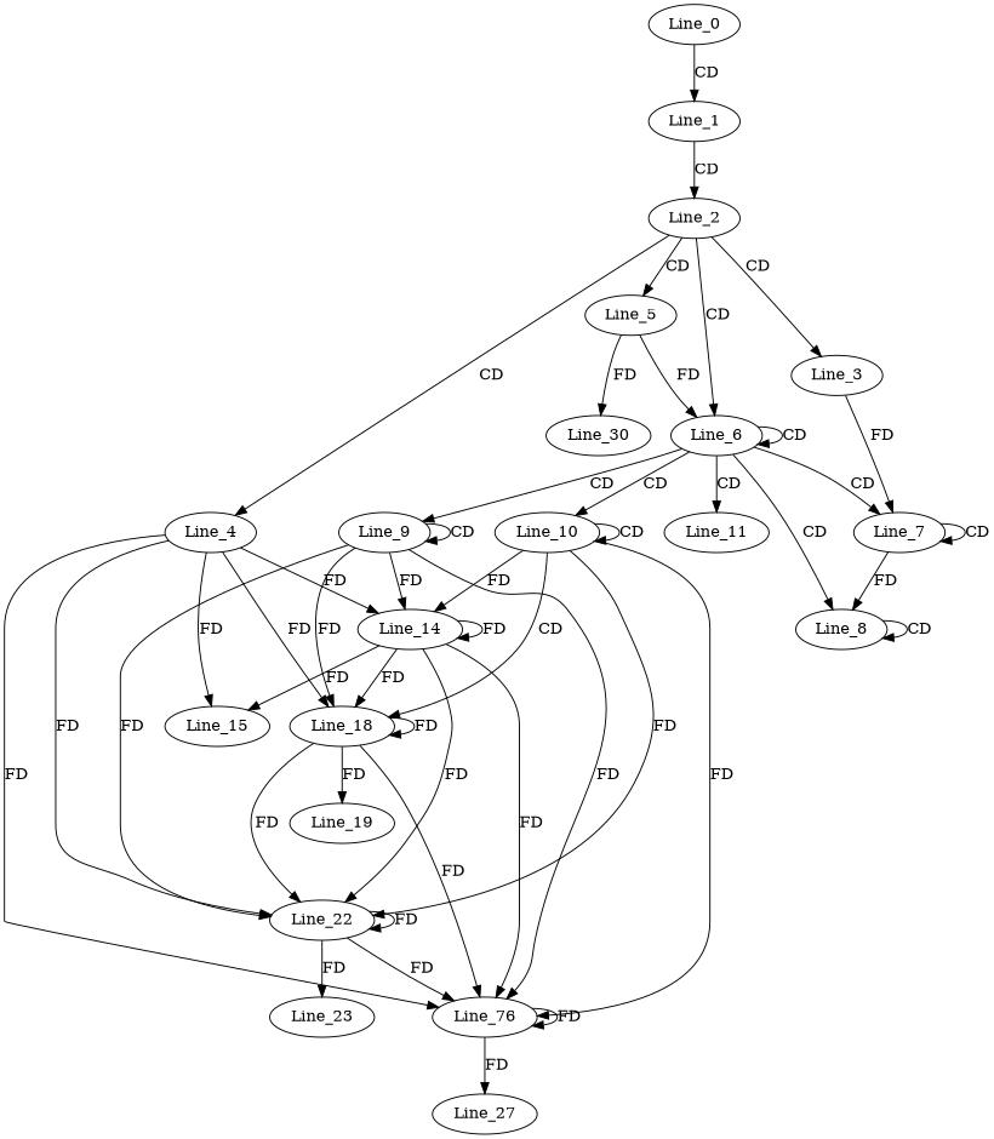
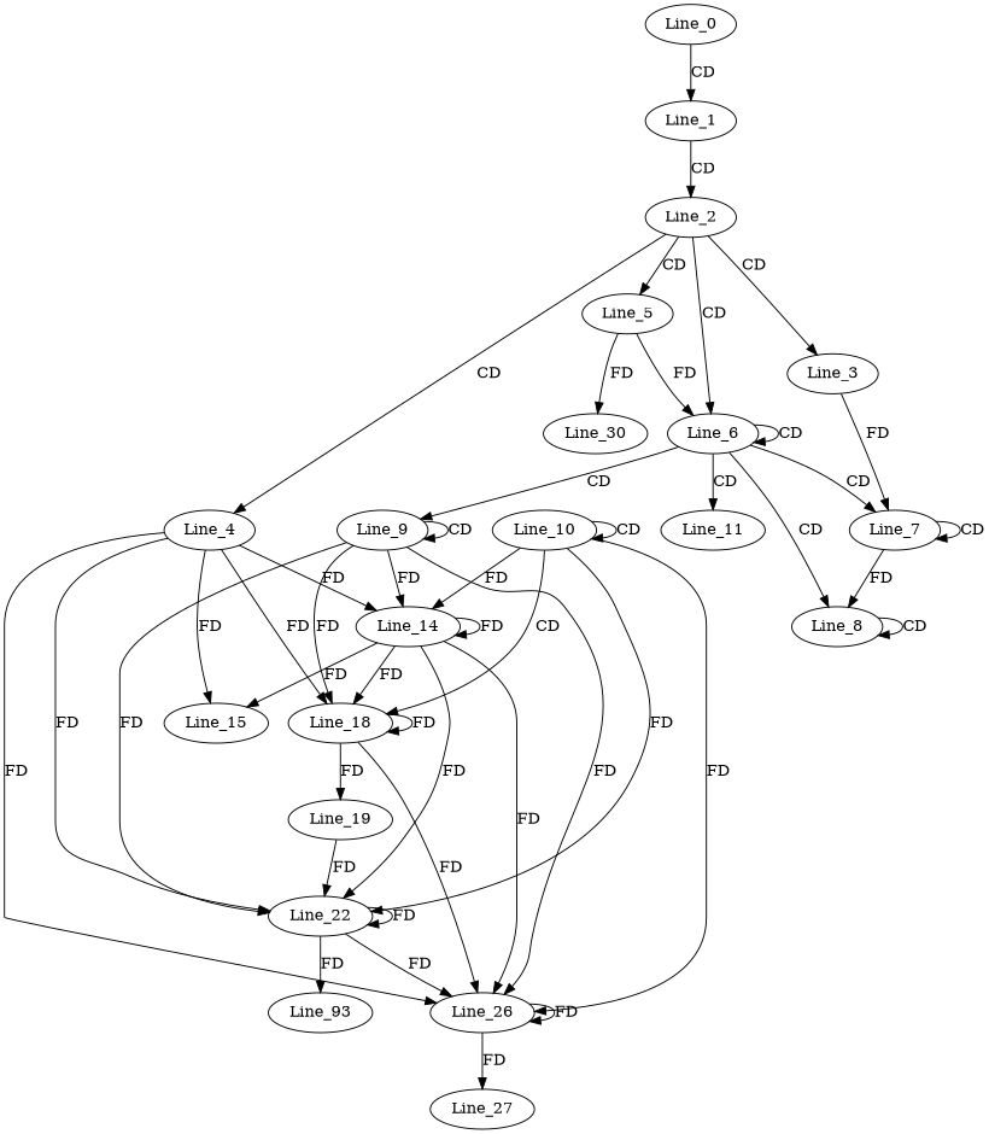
  digraph {
    Line_0
    Line_1
    Line_2
    Line_3
    Line_4
    Line_5
    Line_6
    Line_7
    Line_14
    Line_15
    Line_18
    Line_22
-   Line_26 [label=Line_76]
+   Line_26
    Line_30
    Line_8
    Line_9
    Line_10
    Line_11
    Line_19
-   Line_23
+   Line_23 [label=Line_93]
    Line_27
    Line_0 -> Line_1 [label=CD]
    Line_1 -> Line_2 [label=CD]
    Line_2 -> Line_3 [label=CD]
    Line_2 -> Line_4 [label=CD]
    Line_2 -> Line_5 [label=CD]
    Line_2 -> Line_6 [label=CD]
    Line_3 -> Line_7 [label=FD]
    Line_4 -> Line_14 [label=FD]
    Line_4 -> Line_15 [label=FD]
    Line_4 -> Line_18 [label=FD]
    Line_4 -> Line_22 [label=FD]
    Line_4 -> Line_26 [label=FD]
    Line_5 -> Line_6 [label=FD]
    Line_5 -> Line_30 [label=FD]
    Line_6 -> Line_6 [label=CD]
    Line_6 -> Line_7 [label=CD]
    Line_6 -> Line_8 [label=CD]
    Line_6 -> Line_9 [label=CD]
-   Line_6 -> Line_10 [label=CD]
    Line_6 -> Line_11 [label=CD]
    Line_7 -> Line_7 [label=CD]
    Line_7 -> Line_8 [label=FD]
    Line_14 -> Line_14 [label=FD]
    Line_14 -> Line_15 [label=FD]
    Line_14 -> Line_18 [label=FD]
    Line_14 -> Line_22 [label=FD]
    Line_14 -> Line_26 [label=FD]
    Line_18 -> Line_18 [label=FD]
-   Line_18 -> Line_22 [label=FD]
+   Line_19 -> Line_22 [label=FD]
    Line_18 -> Line_26 [label=FD]
    Line_18 -> Line_19 [label=FD]
    Line_22 -> Line_22 [label=FD]
    Line_22 -> Line_26 [label=FD]
    Line_22 -> Line_23 [label=FD]
    Line_26 -> Line_26 [label=FD]
    Line_26 -> Line_27 [label=FD]
    Line_8 -> Line_8 [label=CD]
    Line_9 -> Line_14 [label=FD]
    Line_9 -> Line_18 [label=FD]
    Line_9 -> Line_22 [label=FD]
    Line_9 -> Line_26 [label=FD]
    Line_9 -> Line_9 [label=CD]
    Line_10 -> Line_14 [label=FD]
    Line_10 -> Line_18 [label=CD]
    Line_10 -> Line_22 [label=FD]
    Line_10 -> Line_26 [label=FD]
    Line_10 -> Line_10 [label=CD]
  }
